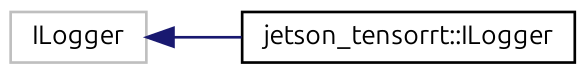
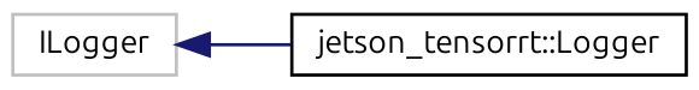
  digraph {
    rankdir=LR
    fontname=Ubuntu
    node [fillcolor=white fontname=Ubuntu fontsize=10 shape=record style=filled]
    n1 [color=grey75 height=0.2 label=ILogger width=0.4]
-   n2 [color=black height=0.2 label="jetson_tensorrt::ILogger" width=0.4]
+   n2 [color=black height=0.2 label="jetson_tensorrt::Logger" width=0.4]
    n1 -> n2 [color=midnightblue dir=back fontname=Ubuntu fontsize=10 labelfontname=Helvetica labelfontsize=10 style=solid]
  }
